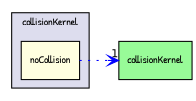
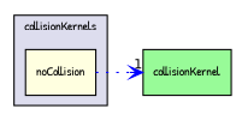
  digraph {
    compound=true
    rankdir=LR
    fontname="Patrick Hand"
    node [fontname="Patrick Hand" fontsize=10 shape=box style=filled]
    n1 [fillcolor=lightyellow label=noCollision pencolor=black]
    n2 [label=collisionKernel fillcolor=palegreen]
    subgraph cluster_1 {
      bgcolor="#ddddee"
      fontsize=10
-     label=collisionKernel
+     label=collisionKernels
      pencolor=black
      n1
    }
    n1 -> n2 [headlabel=1 labeldistance=1.5 labelfontname=Helvetica labelfontsize=10 color=blue style=dotted arrowhead=vee fontname="Patrick Hand"]
  }
